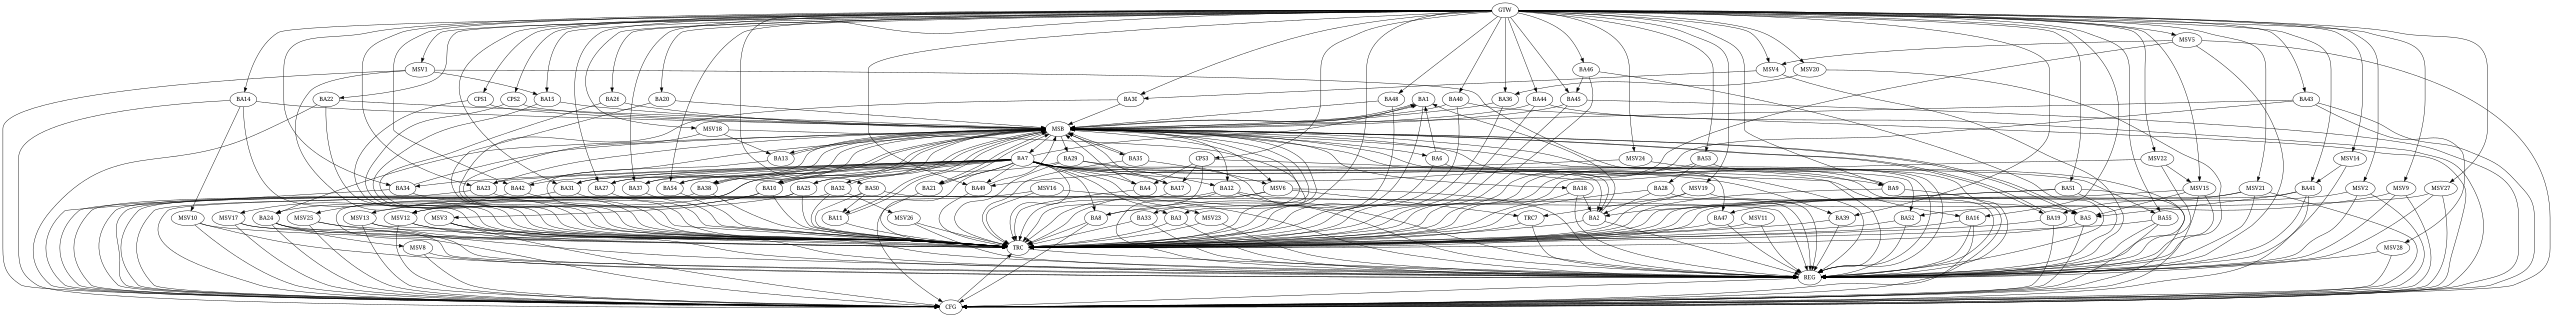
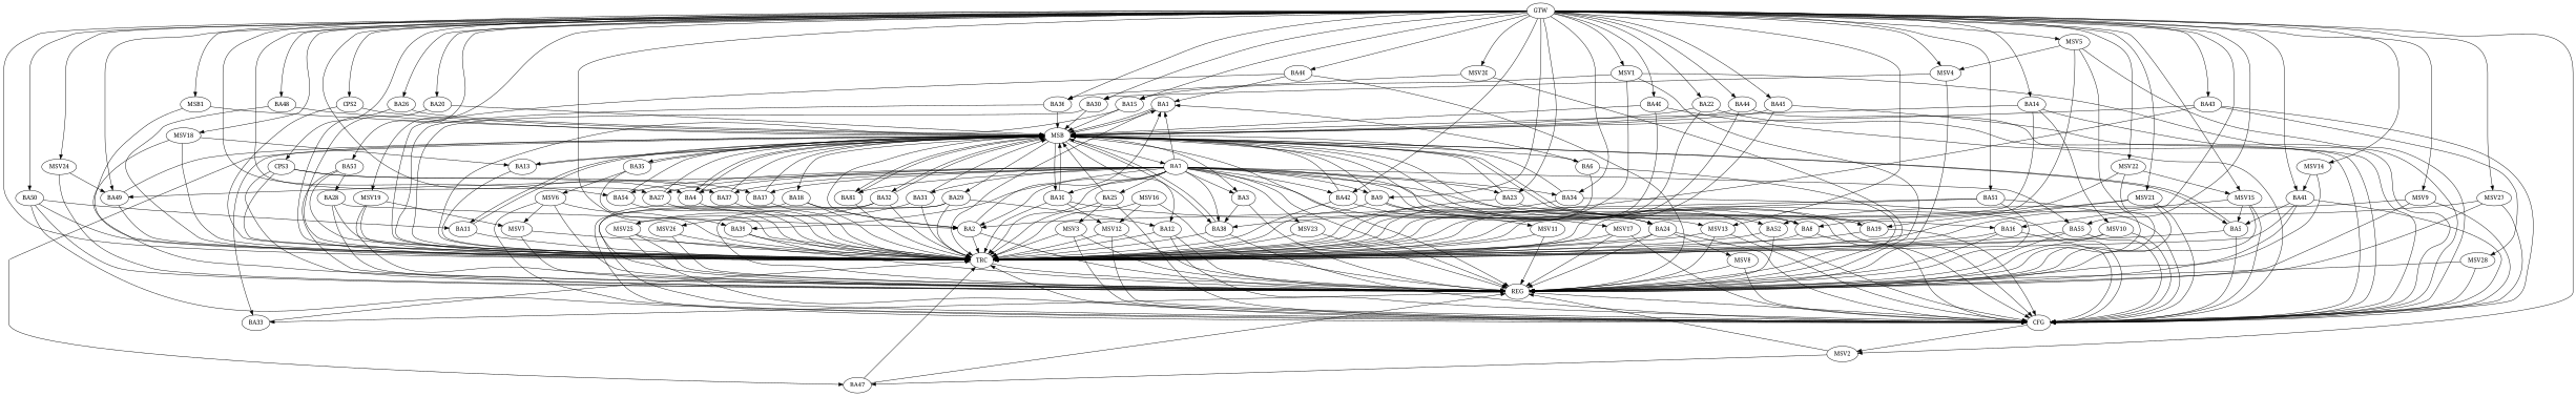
  strict digraph {
    fontname="Noto Serif"
    node [fontname="Noto Serif"]
    edge [fontname="Noto Serif"]
    n1 [label=BA1]
    n2 [label=MSB]
    n3 [label=TRC]
    n4 [label=BA2]
    n5 [label=REG]
    n6 [label=BA3]
    n7 [label=BA4]
    n8 [label=BA5]
    n9 [label=BA6]
    n10 [label=BA7]
    n11 [label=BA10]
-   n12 [label=BA21]
+   n12 [label=BA81]
    n13 [label=BA24]
    n14 [label=BA38]
    n15 [label=BA11]
    n16 [label=BA12]
    n17 [label=BA13]
    n18 [label=BA18]
    n19 [label=BA19]
    n20 [label=BA29]
    n21 [label=BA32]
    n22 [label=BA33]
    n23 [label=BA35]
    n24 [label=BA47]
    n25 [label=BA52]
    n26 [label=CFG]
    n27 [label=BA8]
    n28 [label=BA9]
    n29 [label=BA16]
    n30 [label=BA17]
    n31 [label=BA23]
    n32 [label=BA25]
    n33 [label=BA27]
    n34 [label=BA31]
    n35 [label=BA34]
    n36 [label=BA37]
    n37 [label=BA39]
    n38 [label=BA42]
    n39 [label=BA49]
    n40 [label=BA54]
    n41 [label=BA55]
    n42 [label=MSV23]
    n43 [label=MSV11]
    n44 [label=MSV12]
    n45 [label=MSV13]
    n46 [label=MSV8]
    n47 [label=MSV3]
    n48 [label=MSV25]
    n49 [label=MSV17]
    n50 [label=BA14]
    n51 [label=MSV10]
    n52 [label=BA15]
    n53 [label=BA20]
    n54 [label=BA22]
    n55 [label=BA26]
    n56 [label=BA28]
    n57 [label=BA30]
    n58 [label=MSV26]
    n59 [label=MSV6]
-   n60 [label=TRC7]
+   n60 [label=MSV7]
    n61 [label=BA36]
    n62 [label=BA40]
    n63 [label=BA41]
    n64 [label=BA43]
    n65 [label=MSV28]
    n66 [label=BA44]
    n67 [label=BA45]
    n68 [label=BA46]
    n69 [label=BA48]
    n70 [label=BA50]
    n71 [label=BA51]
    n72 [label=BA53]
-   n73 [label=CPS1]
+   n73 [label=MSB1]
    n74 [label=CPS2]
    n75 [label=CPS3]
    n76 [label=GTW]
    n77 [label=MSV1]
    n78 [label=MSV2]
    n79 [label=MSV4]
    n80 [label=MSV5]
    n81 [label=MSV9]
    n82 [label=MSV14]
    n83 [label=MSV15]
    n84 [label=MSV18]
    n85 [label=MSV19]
    n86 [label=MSV20]
    n87 [label=MSV21]
    n88 [label=MSV22]
    n89 [label=MSV24]
    n90 [label=MSV27]
    n91 [label=MSV16]
    n1 -> n2
    n1 -> n3
    n2 -> n1
    n2 -> n4
    n2 -> n5
    n2 -> n6
-   n2 -> n59
+   n2 -> n7
    n2 -> n8
    n2 -> n9
    n2 -> n10
    n2 -> n11
    n2 -> n12
    n2 -> n13
    n2 -> n14
    n2 -> n15
    n2 -> n16
    n2 -> n17
    n2 -> n18
    n2 -> n19
    n2 -> n20
    n2 -> n21
    n2 -> n22
    n2 -> n23
    n2 -> n24
    n2 -> n25
    n3 -> n5
    n4 -> n1
    n4 -> n3
    n4 -> n5
    n5 -> n26
-   n6 -> n3
+   n6 -> n14
    n6 -> n5
    n7 -> n2
    n7 -> n3
    n8 -> n2
    n8 -> n3
    n8 -> n26
    n9 -> n1
    n9 -> n3
    n9 -> n5
    n10 -> n1
    n10 -> n3
    n10 -> n4
    n10 -> n5
    n10 -> n6
    n10 -> n7
    n10 -> n11
    n10 -> n12
    n10 -> n13
    n10 -> n14
    n10 -> n26
    n10 -> n27
    n10 -> n28
    n10 -> n29
    n10 -> n30
    n10 -> n31
    n10 -> n32
    n10 -> n33
    n10 -> n34
    n10 -> n35
    n10 -> n36
    n10 -> n37
    n10 -> n38
    n10 -> n39
    n10 -> n40
    n10 -> n41
    n10 -> n42
    n11 -> n2
    n11 -> n3
    n11 -> n44
    n11 -> n45
    n12 -> n2
    n12 -> n3
    n13 -> n3
    n13 -> n5
    n13 -> n26
    n13 -> n46
    n14 -> n2
    n14 -> n3
    n14 -> n26
    n15 -> n2
    n15 -> n3
    n16 -> n3
    n16 -> n5
-   n16 -> n8
    n16 -> n26
    n17 -> n2
    n17 -> n3
    n18 -> n3
    n18 -> n4
    n18 -> n5
    n19 -> n2
    n19 -> n3
    n19 -> n26
    n20 -> n3
    n20 -> n5
    n20 -> n16
    n20 -> n26
    n21 -> n2
    n21 -> n3
    n21 -> n26
    n21 -> n58
    n22 -> n3
-   n22 -> n5
+   n5 -> n22
    n23 -> n2
    n23 -> n3
    n23 -> n59
    n24 -> n3
    n24 -> n5
    n25 -> n3
    n25 -> n5
    n26 -> n3
    n27 -> n2
    n27 -> n3
    n27 -> n26
    n28 -> n2
    n28 -> n3
    n28 -> n26
+   n28 -> n43
    n29 -> n3
    n29 -> n5
    n29 -> n26
    n30 -> n2
    n30 -> n3
    n31 -> n2
    n31 -> n3
    n31 -> n26
    n32 -> n2
    n32 -> n3
    n32 -> n26
    n32 -> n47
    n33 -> n2
    n33 -> n3
    n34 -> n2
    n34 -> n3
    n34 -> n48
    n35 -> n2
    n35 -> n3
    n35 -> n26
    n36 -> n2
    n36 -> n3
    n37 -> n3
    n37 -> n5
    n38 -> n2
    n38 -> n3
    n38 -> n49
    n39 -> n2
    n39 -> n3
    n40 -> n2
    n40 -> n3
    n41 -> n3
    n41 -> n5
    n41 -> n26
    n42 -> n3
    n42 -> n5
    n43 -> n3
    n43 -> n5
    n44 -> n3
    n44 -> n5
    n44 -> n26
    n45 -> n3
    n45 -> n5
    n45 -> n26
    n46 -> n5
    n46 -> n26
    n47 -> n3
    n47 -> n5
    n47 -> n26
    n48 -> n3
    n48 -> n5
    n48 -> n26
    n49 -> n3
    n49 -> n5
    n49 -> n26
    n50 -> n2
    n50 -> n3
    n50 -> n26
    n50 -> n51
    n51 -> n3
    n51 -> n5
    n51 -> n26
    n52 -> n2
    n52 -> n3
    n53 -> n2
    n53 -> n3
    n54 -> n2
    n54 -> n3
    n54 -> n26
    n55 -> n2
    n55 -> n3
    n56 -> n3
    n56 -> n4
    n56 -> n5
    n57 -> n2
    n57 -> n3
    n58 -> n3
    n58 -> n5
    n59 -> n3
    n59 -> n5
    n59 -> n26
    n59 -> n60
    n60 -> n3
    n60 -> n5
    n61 -> n2
    n61 -> n3
    n62 -> n2
    n62 -> n3
    n62 -> n26
    n63 -> n3
    n63 -> n5
    n63 -> n8
    n63 -> n26
    n64 -> n2
-   n64 -> n3
+   n64 -> n14
    n64 -> n26
    n64 -> n65
    n65 -> n5
    n65 -> n26
    n66 -> n2
    n66 -> n3
    n66 -> n26
    n67 -> n2
    n67 -> n3
    n67 -> n26
-   n68 -> n67
+   n68 -> n1
    n68 -> n3
    n68 -> n5
    n69 -> n2
    n69 -> n3
    n70 -> n3
    n70 -> n5
    n70 -> n15
    n70 -> n26
    n71 -> n3
    n71 -> n4
    n71 -> n5
    n71 -> n26
    n72 -> n3
    n72 -> n5
    n72 -> n56
    n73 -> n2
    n73 -> n3
    n74 -> n2
    n74 -> n3
    n75 -> n3
    n75 -> n5
    n75 -> n7
    n75 -> n30
    n76 -> n3
    n76 -> n28
    n76 -> n29
    n76 -> n31
    n76 -> n33
-   n76 -> n34
+   n76 -> n45
    n76 -> n35
    n76 -> n36
    n76 -> n37
    n76 -> n38
    n76 -> n39
    n76 -> n40
    n76 -> n41
    n76 -> n50
    n76 -> n52
    n76 -> n53
    n76 -> n54
    n76 -> n55
    n76 -> n57
    n76 -> n61
    n76 -> n62
    n76 -> n63
    n76 -> n64
    n76 -> n66
    n76 -> n67
    n76 -> n68
    n76 -> n69
    n76 -> n70
    n76 -> n71
    n76 -> n72
    n76 -> n73
    n76 -> n74
    n76 -> n75
    n76 -> n77
    n76 -> n78
    n76 -> n79
    n76 -> n80
    n76 -> n81
    n76 -> n82
    n76 -> n83
    n76 -> n84
    n76 -> n85
    n76 -> n86
    n76 -> n87
    n76 -> n88
    n76 -> n89
    n76 -> n90
    n77 -> n3
    n77 -> n5
    n77 -> n26
    n77 -> n52
    n78 -> n5
    n78 -> n24
-   n78 -> n26
+   n26 -> n78
    n79 -> n5
    n79 -> n57
    n80 -> n3
    n80 -> n5
    n80 -> n26
    n80 -> n79
    n81 -> n5
    n81 -> n25
    n81 -> n26
    n82 -> n5
    n82 -> n63
    n83 -> n3
    n83 -> n5
    n83 -> n8
    n83 -> n26
    n84 -> n3
    n84 -> n5
    n84 -> n17
    n85 -> n3
    n85 -> n5
    n85 -> n60
    n86 -> n5
    n86 -> n61
    n87 -> n3
    n87 -> n5
    n87 -> n19
    n87 -> n26
    n88 -> n3
    n88 -> n5
    n88 -> n83
    n89 -> n5
    n89 -> n39
    n90 -> n5
    n90 -> n26
    n90 -> n27
    n91 -> n3
    n91 -> n5
    n91 -> n44
  }
